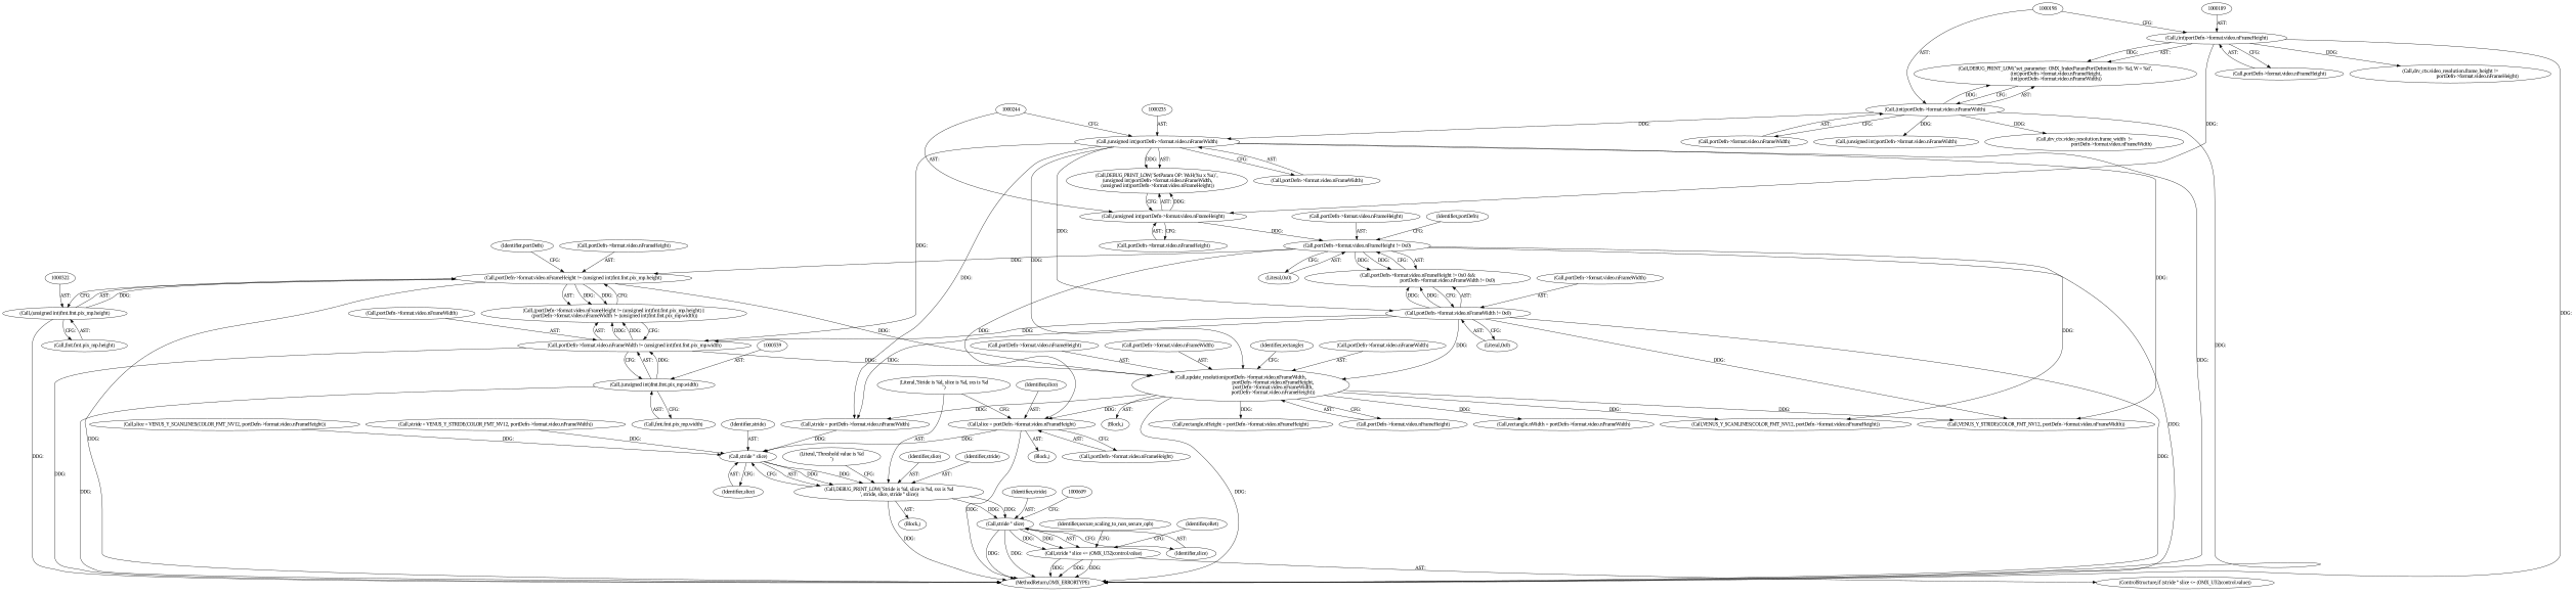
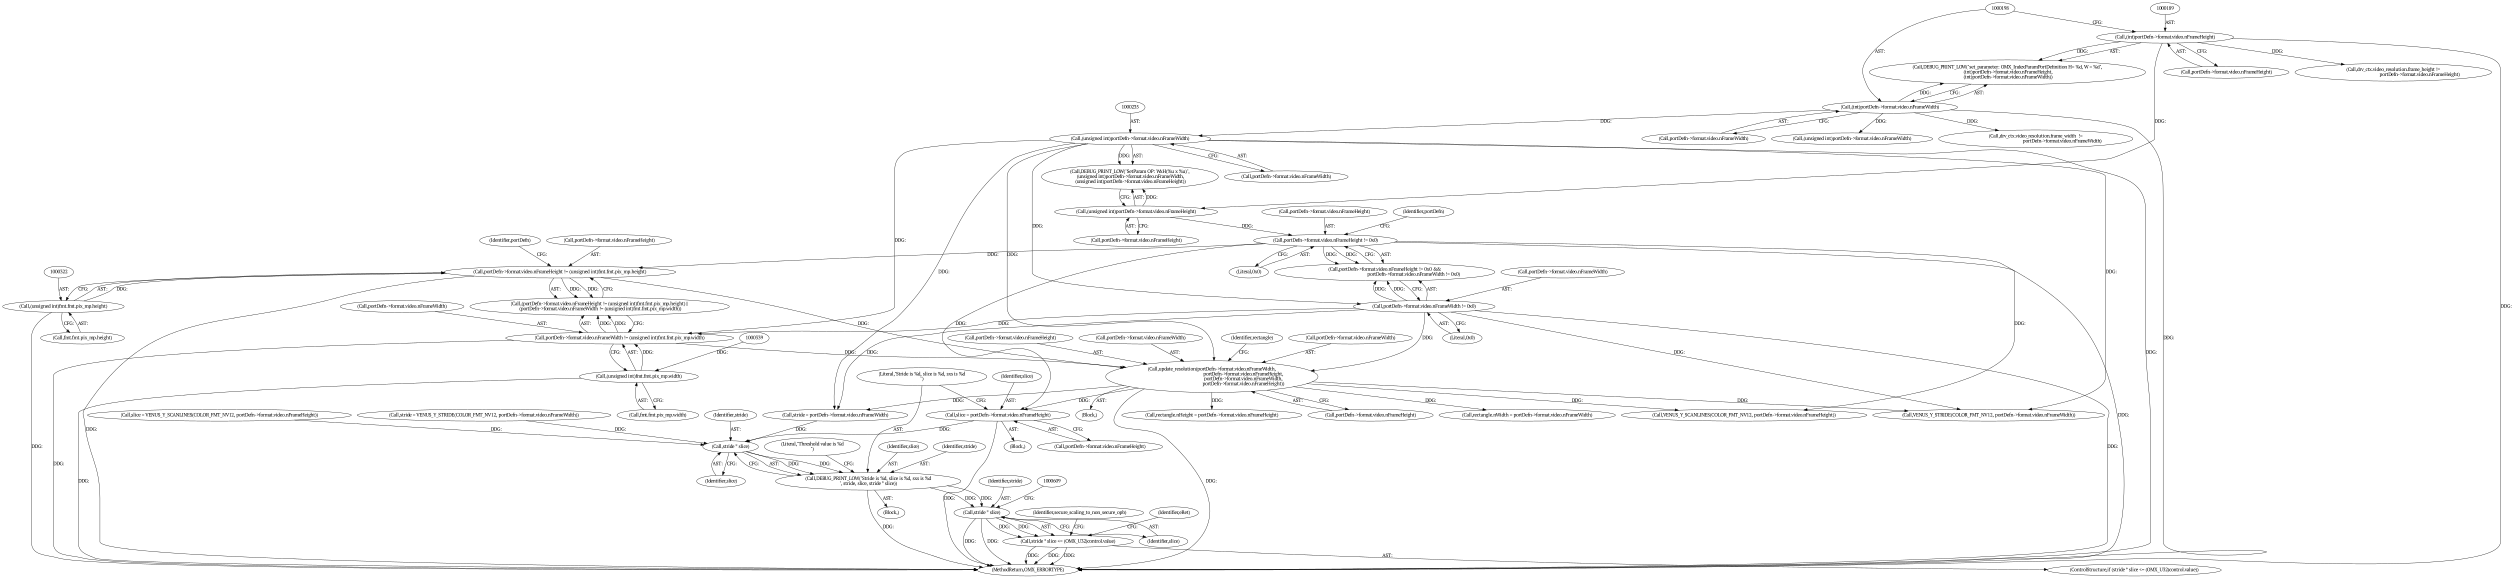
  digraph {
    fontname="PT Serif"
    node [fontname="PT Serif"]
    edge [fontname="PT Serif"]
    n1 [label="(Call,slice = portDefn->format.video.nFrameHeight)"]
    n2 [label="(Call,stride * slice)"]
    n3 [label="(Block,)"]
    n4 [label="(Call,portDefn->format.video.nFrameHeight)"]
    n5 [label="(MethodReturn,OMX_ERRORTYPE)"]
    n6 [label="(Call,DEBUG_PRINT_LOW(\"Stride is %d, slice is %d, sxs is %d\n\", stride, slice, stride * slice))"]
    n7 [label="(Identifier,slice)"]
    n8 [label="(Call,portDefn->format.video.nFrameHeight != 0x0)"]
    n9 [label="(Call,portDefn->format.video.nFrameHeight != (unsigned int)fmt.fmt.pix_mp.height)"]
    n10 [label="(Call,VENUS_Y_SCANLINES(COLOR_FMT_NV12, portDefn->format.video.nFrameHeight))"]
    n11 [label="(Call,portDefn->format.video.nFrameHeight != 0x0 &&\n                                               portDefn->format.video.nFrameWidth != 0x0)"]
    n12 [label="(Literal,0x0)"]
    n13 [label="(Call,update_resolution(portDefn->format.video.nFrameWidth,\n                                                   portDefn->format.video.nFrameHeight,\n                                                   portDefn->format.video.nFrameWidth,\n                                                   portDefn->format.video.nFrameHeight))"]
    n14 [label="(Call,(portDefn->format.video.nFrameHeight != (unsigned int)fmt.fmt.pix_mp.height) ||\n (portDefn->format.video.nFrameWidth != (unsigned int)fmt.fmt.pix_mp.width))"]
    n15 [label="(Call,(unsigned int)fmt.fmt.pix_mp.height)"]
    n16 [label="(Call,portDefn->format.video.nFrameWidth != 0x0)"]
    n17 [label="(Call,(unsigned int)portDefn->format.video.nFrameHeight)"]
    n18 [label="(Call,DEBUG_PRINT_LOW(\"SetParam OP: WxH(%u x %u)\",\n (unsigned int)portDefn->format.video.nFrameWidth,\n (unsigned int)portDefn->format.video.nFrameHeight))"]
    n19 [label="(Call,portDefn->format.video.nFrameHeight)"]
    n20 [label="(Call,(int)portDefn->format.video.nFrameHeight)"]
    n21 [label="(Call,DEBUG_PRINT_LOW(\"set_parameter: OMX_IndexParamPortDefinition H= %d, W = %d\",\n (int)portDefn->format.video.nFrameHeight,\n (int)portDefn->format.video.nFrameWidth))"]
    n22 [label="(Call,portDefn->format.video.nFrameHeight)"]
    n23 [label="(Call,drv_ctx.video_resolution.frame_height !=\n                                           portDefn->format.video.nFrameHeight)"]
    n24 [label="(Call,(int)portDefn->format.video.nFrameWidth)"]
    n25 [label="(Call,stride = portDefn->format.video.nFrameWidth)"]
    n26 [label="(Call,rectangle.nHeight = portDefn->format.video.nFrameHeight)"]
    n27 [label="(Call,portDefn->format.video.nFrameHeight)"]
    n28 [label="(Call,VENUS_Y_STRIDE(COLOR_FMT_NV12, portDefn->format.video.nFrameWidth))"]
    n29 [label="(Call,rectangle.nWidth = portDefn->format.video.nFrameWidth)"]
    n30 [label="(Block,)"]
    n31 [label="(Call,portDefn->format.video.nFrameWidth != (unsigned int)fmt.fmt.pix_mp.width)"]
    n32 [label="(Call,(unsigned int)fmt.fmt.pix_mp.width)"]
    n33 [label="(Call,fmt.fmt.pix_mp.width)"]
    n34 [label="(Call,(unsigned int)portDefn->format.video.nFrameWidth)"]
    n35 [label="(Call,portDefn->format.video.nFrameWidth)"]
    n36 [label="(Literal,0x0)"]
    n37 [label="(Call,drv_ctx.video_resolution.frame_width  !=\n                                           portDefn->format.video.nFrameWidth)"]
    n38 [label="(Call,portDefn->format.video.nFrameWidth)"]
    n39 [label="(Call,(unsigned int)portDefn->format.video.nFrameWidth)"]
    n40 [label="(Call,fmt.fmt.pix_mp.height)"]
    n41 [label="(Call,stride * slice)"]
    n42 [label="(Block,)"]
    n43 [label="(Call,stride * slice <= (OMX_U32)control.value)"]
    n44 [label="(Identifier,slice)"]
    n45 [label="(ControlStructure,if (stride * slice <= (OMX_U32)control.value))"]
    n46 [label="(Call,portDefn->format.video.nFrameWidth)"]
    n47 [label="(Call,slice = VENUS_Y_SCANLINES(COLOR_FMT_NV12, portDefn->format.video.nFrameHeight))"]
    n48 [label="(Identifier,secure_scaling_to_non_secure_opb)"]
    n49 [label="(Identifier,eRet)"]
    n50 [label="(Call,portDefn->format.video.nFrameHeight)"]
    n51 [label="(Call,portDefn->format.video.nFrameWidth)"]
    n52 [label="(Identifier,portDefn)"]
    n53 [label="(Identifier,slice)"]
    n54 [label="(Identifier,stride)"]
    n55 [label="(Call,portDefn->format.video.nFrameHeight)"]
    n56 [label="(Call,stride = VENUS_Y_STRIDE(COLOR_FMT_NV12, portDefn->format.video.nFrameWidth))"]
    n57 [label="(Identifier,slice)"]
    n58 [label="(Identifier,stride)"]
    n59 [label="(Call,portDefn->format.video.nFrameWidth)"]
    n60 [label="(Identifier,stride)"]
    n61 [label="(Literal,\"Stride is %d, slice is %d, sxs is %d\n\")"]
    n62 [label="(Literal,\"Threshold value is %d\n\")"]
    n63 [label="(Identifier,portDefn)"]
    n64 [label="(Call,portDefn->format.video.nFrameHeight)"]
    n65 [label="(Identifier,rectangle)"]
    n66 [label="(Call,portDefn->format.video.nFrameWidth)"]
-   1000244
    1000189
    1000198
    1000235
    1000339
    1000322
    1000609
    n1 -> n2 [label="DDG: "]
    n1 -> n3 [label="AST: "]
    n1 -> n4 [label="CFG: "]
    n1 -> n5 [label="DDG: "]
    n2 -> n6 [label="AST: "]
    n2 -> n6 [label="DDG: "]
    n2 -> n6 [label="DDG: "]
    n2 -> n7 [label="CFG: "]
    n4 -> n1 [label="AST: "]
    n6 -> n2 [label="CFG: "]
    n6 -> n5 [label="DDG: "]
    n6 -> n41 [label="DDG: "]
    n6 -> n41 [label="DDG: "]
    n6 -> n42 [label="AST: "]
    n7 -> n2 [label="AST: "]
    n8 -> n1 [label="DDG: "]
    n8 -> n5 [label="DDG: "]
    n8 -> n9 [label="DDG: "]
    n8 -> n10 [label="DDG: "]
    n8 -> n11 [label="AST: "]
    n8 -> n11 [label="DDG: "]
    n8 -> n11 [label="DDG: "]
    n8 -> n12 [label="CFG: "]
    n9 -> n5 [label="DDG: "]
    n9 -> n13 [label="DDG: "]
    n9 -> n14 [label="AST: "]
    n9 -> n14 [label="DDG: "]
    n9 -> n14 [label="DDG: "]
    n9 -> n15 [label="CFG: "]
    n11 -> n8 [label="CFG: "]
    n11 -> n16 [label="CFG: "]
    n12 -> n8 [label="AST: "]
    n13 -> n1 [label="DDG: "]
    n13 -> n5 [label="DDG: "]
    n13 -> n10 [label="DDG: "]
    n13 -> n25 [label="DDG: "]
    n13 -> n26 [label="DDG: "]
    n13 -> n27 [label="CFG: "]
    n13 -> n28 [label="DDG: "]
    n13 -> n29 [label="DDG: "]
    n13 -> n30 [label="AST: "]
    n14 -> n9 [label="CFG: "]
    n14 -> n31 [label="CFG: "]
    n15 -> n5 [label="DDG: "]
    n15 -> n9 [label="AST: "]
    n15 -> n9 [label="DDG: "]
    n15 -> n40 [label="CFG: "]
    n16 -> n5 [label="DDG: "]
    n16 -> n11 [label="AST: "]
    n16 -> n11 [label="DDG: "]
    n16 -> n11 [label="DDG: "]
    n16 -> n13 [label="DDG: "]
    n16 -> n25 [label="DDG: "]
    n16 -> n28 [label="DDG: "]
    n16 -> n31 [label="DDG: "]
    n16 -> n36 [label="CFG: "]
    n17 -> n8 [label="DDG: "]
    n17 -> n18 [label="AST: "]
    n17 -> n18 [label="DDG: "]
    n17 -> n19 [label="CFG: "]
    n18 -> n17 [label="CFG: "]
    n19 -> n17 [label="AST: "]
    n20 -> n5 [label="DDG: "]
    n20 -> n17 [label="DDG: "]
    n20 -> n21 [label="AST: "]
    n20 -> n21 [label="DDG: "]
    n20 -> n22 [label="CFG: "]
    n20 -> n23 [label="DDG: "]
    n21 -> n24 [label="CFG: "]
    n22 -> n20 [label="AST: "]
    n24 -> n5 [label="DDG: "]
    n24 -> n21 [label="AST: "]
    n24 -> n21 [label="DDG: "]
    n24 -> n34 [label="DDG: "]
    n24 -> n37 [label="DDG: "]
    n24 -> n38 [label="CFG: "]
    n24 -> n39 [label="DDG: "]
    n25 -> n2 [label="DDG: "]
    n27 -> n13 [label="AST: "]
    n31 -> n5 [label="DDG: "]
    n31 -> n13 [label="DDG: "]
    n31 -> n14 [label="AST: "]
    n31 -> n14 [label="DDG: "]
    n31 -> n14 [label="DDG: "]
    n31 -> n32 [label="CFG: "]
    n32 -> n5 [label="DDG: "]
    n32 -> n31 [label="AST: "]
    n32 -> n31 [label="DDG: "]
    n32 -> n33 [label="CFG: "]
    n33 -> n32 [label="AST: "]
    n34 -> n5 [label="DDG: "]
    n34 -> n13 [label="DDG: "]
    n34 -> n16 [label="DDG: "]
    n34 -> n18 [label="AST: "]
    n34 -> n18 [label="DDG: "]
    n34 -> n25 [label="DDG: "]
    n34 -> n28 [label="DDG: "]
    n34 -> n31 [label="DDG: "]
    n34 -> n35 [label="CFG: "]
    n35 -> n34 [label="AST: "]
    n36 -> n16 [label="AST: "]
    n38 -> n24 [label="AST: "]
    n40 -> n15 [label="AST: "]
    n41 -> n5 [label="DDG: "]
    n41 -> n5 [label="DDG: "]
    n41 -> n43 [label="AST: "]
    n41 -> n43 [label="DDG: "]
    n41 -> n43 [label="DDG: "]
    n41 -> n44 [label="CFG: "]
    n43 -> n5 [label="DDG: "]
    n43 -> n5 [label="DDG: "]
    n43 -> n5 [label="DDG: "]
    n43 -> n45 [label="AST: "]
    n44 -> n41 [label="AST: "]
    n46 -> n31 [label="AST: "]
    n47 -> n2 [label="DDG: "]
    n48 -> n43 [label="CFG: "]
    n49 -> n43 [label="CFG: "]
    n50 -> n13 [label="AST: "]
    n51 -> n16 [label="AST: "]
    n52 -> n8 [label="CFG: "]
    n53 -> n6 [label="AST: "]
    n54 -> n6 [label="AST: "]
    n55 -> n8 [label="AST: "]
    n56 -> n2 [label="DDG: "]
    n57 -> n1 [label="AST: "]
    n58 -> n41 [label="AST: "]
    n59 -> n13 [label="AST: "]
    n60 -> n2 [label="AST: "]
    n61 -> n1 [label="CFG: "]
    n61 -> n6 [label="AST: "]
    n62 -> n6 [label="CFG: "]
    n63 -> n9 [label="CFG: "]
    n64 -> n9 [label="AST: "]
    n65 -> n13 [label="CFG: "]
    n66 -> n13 [label="AST: "]
-   1000244 -> n17 [label="AST: "]
-   1000244 -> n34 [label="CFG: "]
    1000189 -> n20 [label="AST: "]
    1000198 -> n20 [label="CFG: "]
    1000198 -> n24 [label="AST: "]
    1000235 -> n34 [label="AST: "]
-   1000339 -> n32 [label="AST: "]
+   1000339 -> n32 [label="DDG: "]
    1000322 -> n15 [label="AST: "]
    1000609 -> n41 [label="CFG: "]
  }
